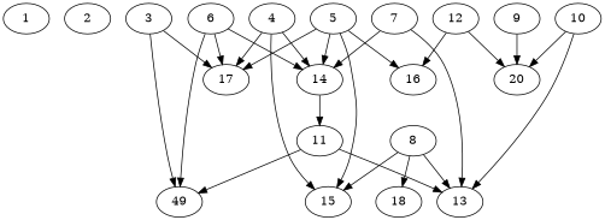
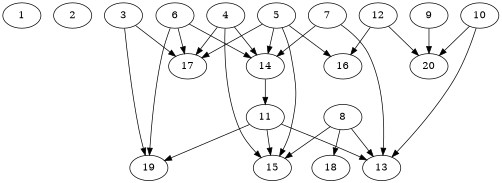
  digraph {
    node [alpha=0.12]
    1 [alpha=0.07 expect_size=40327168]
    2 [alpha=0.06 expect_size=45629440]
    3 [alpha=0.11 expect_size=25183232]
    17 [alpha=0.01 expect_size=22345728]
-   19 [expect_size=31384576 label=49]
+   19 [expect_size=31384576]
    4 [alpha=0.08 expect_size=44420096]
    14 [expect_size=35317760]
    15 [alpha=0.00 expect_size=7757824]
    11 [alpha=0.05 expect_size=25693184]
    5 [expect_size=45651968]
    16 [alpha=0.19 expect_size=36604928]
    6 [alpha=0.14 expect_size=13352960]
    7 [alpha=0.08 expect_size=26331136]
    13 [alpha=0.02 expect_size=10352640]
    8 [alpha=0.16 expect_size=41955328]
    18 [alpha=0.16 expect_size=40685568]
    9 [alpha=0.13 expect_size=51937280]
    20 [alpha=0.16 expect_size=14705664]
    10 [alpha=0.08 expect_size=49390592]
    12 [alpha=0.19 expect_size=42870784]
    3 -> 17
    3 -> 19
    4 -> 17
    4 -> 14
    4 -> 15
    14 -> 11
    11 -> 19
+   11 -> 15
    11 -> 13
    5 -> 17
    5 -> 14
    5 -> 15
    5 -> 16
    6 -> 17
    6 -> 19
    6 -> 14
    7 -> 14
    7 -> 13
    8 -> 15
    8 -> 13
    8 -> 18
    9 -> 20
    10 -> 13
    10 -> 20
    12 -> 16
    12 -> 20
  }
